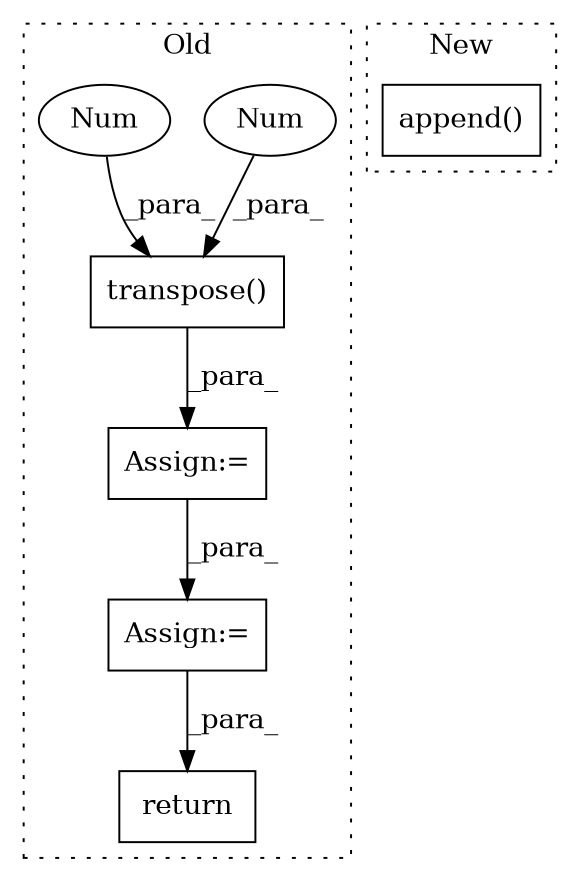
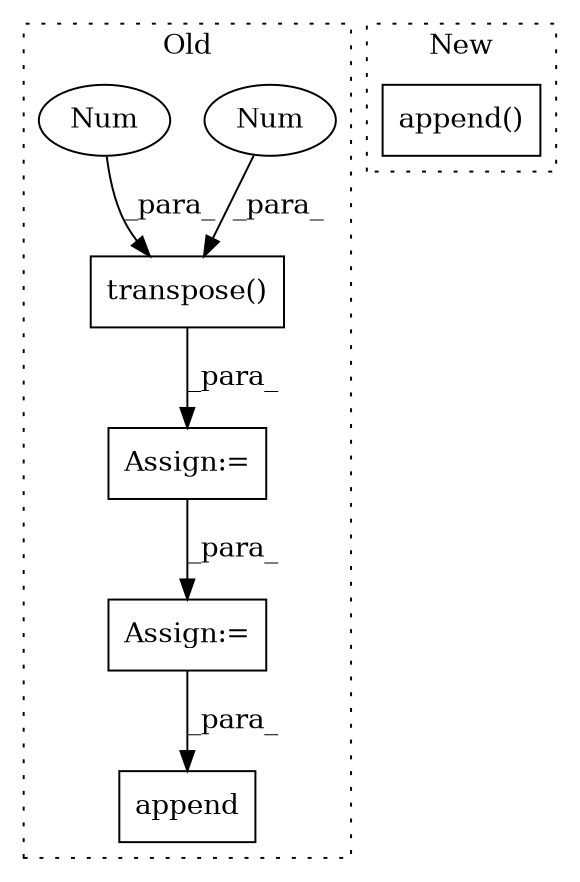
  digraph {
    node [a=75 l=1 shape=box]
    n1 [l="24,1" label="transpose()" s="7567,7598"]
    n2 [a=76 label=Num s=7591 shape=ellipse]
    n3 [a=76 label=Num s=7594 shape=ellipse]
    n4 [a=68 l=3 label="Assign:=" s=8254]
    n5 [a=68 l=3 label="Assign:=" s=7547]
-   n6 [a=93 l=7 label=return s=8498]
+   n6 [a=93 l=7 label=append s=8498]
    n7 [l="19,1" label="append()" s="1685,1712"]
    subgraph cluster_1 {
      label=Old
      style=dotted
      n1
      n2
      n3
      n4
      n5
      n6
    }
    subgraph cluster_2 {
      label=New
      style=dotted
      n7
    }
    n1 -> n5 [label=_para_]
    n2 -> n1 [label=_para_]
    n3 -> n1 [label=_para_]
    n4 -> n6 [label=_para_]
    n5 -> n4 [label=_para_]
  }
